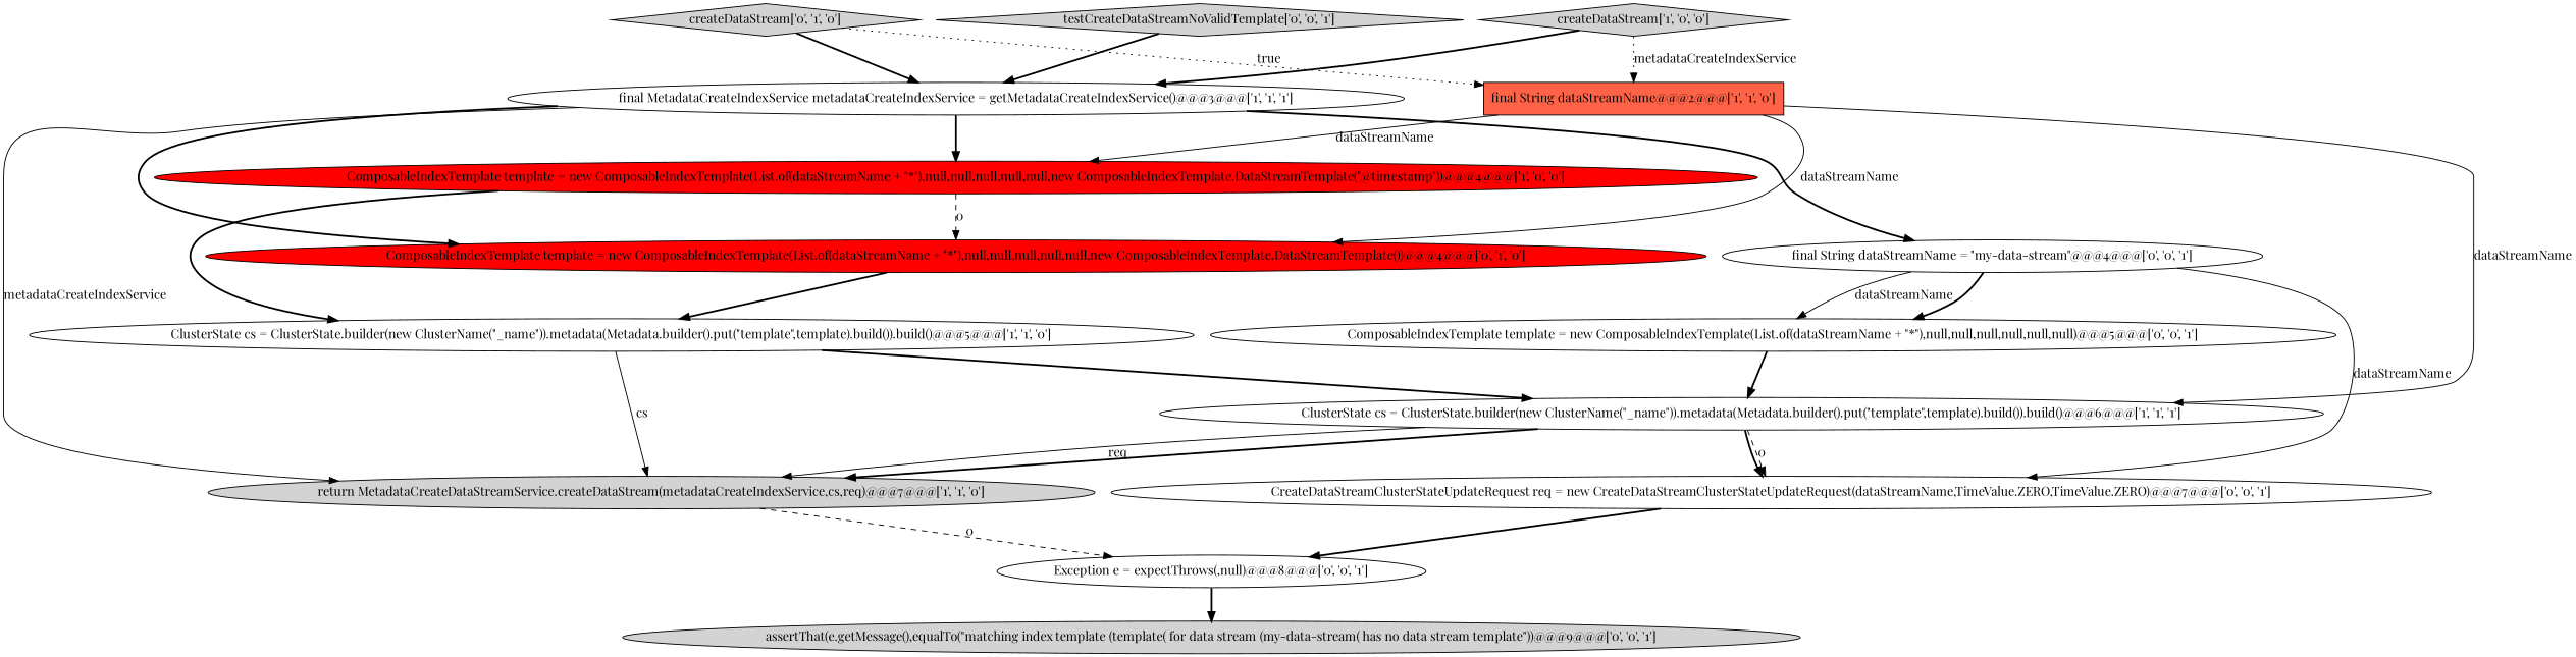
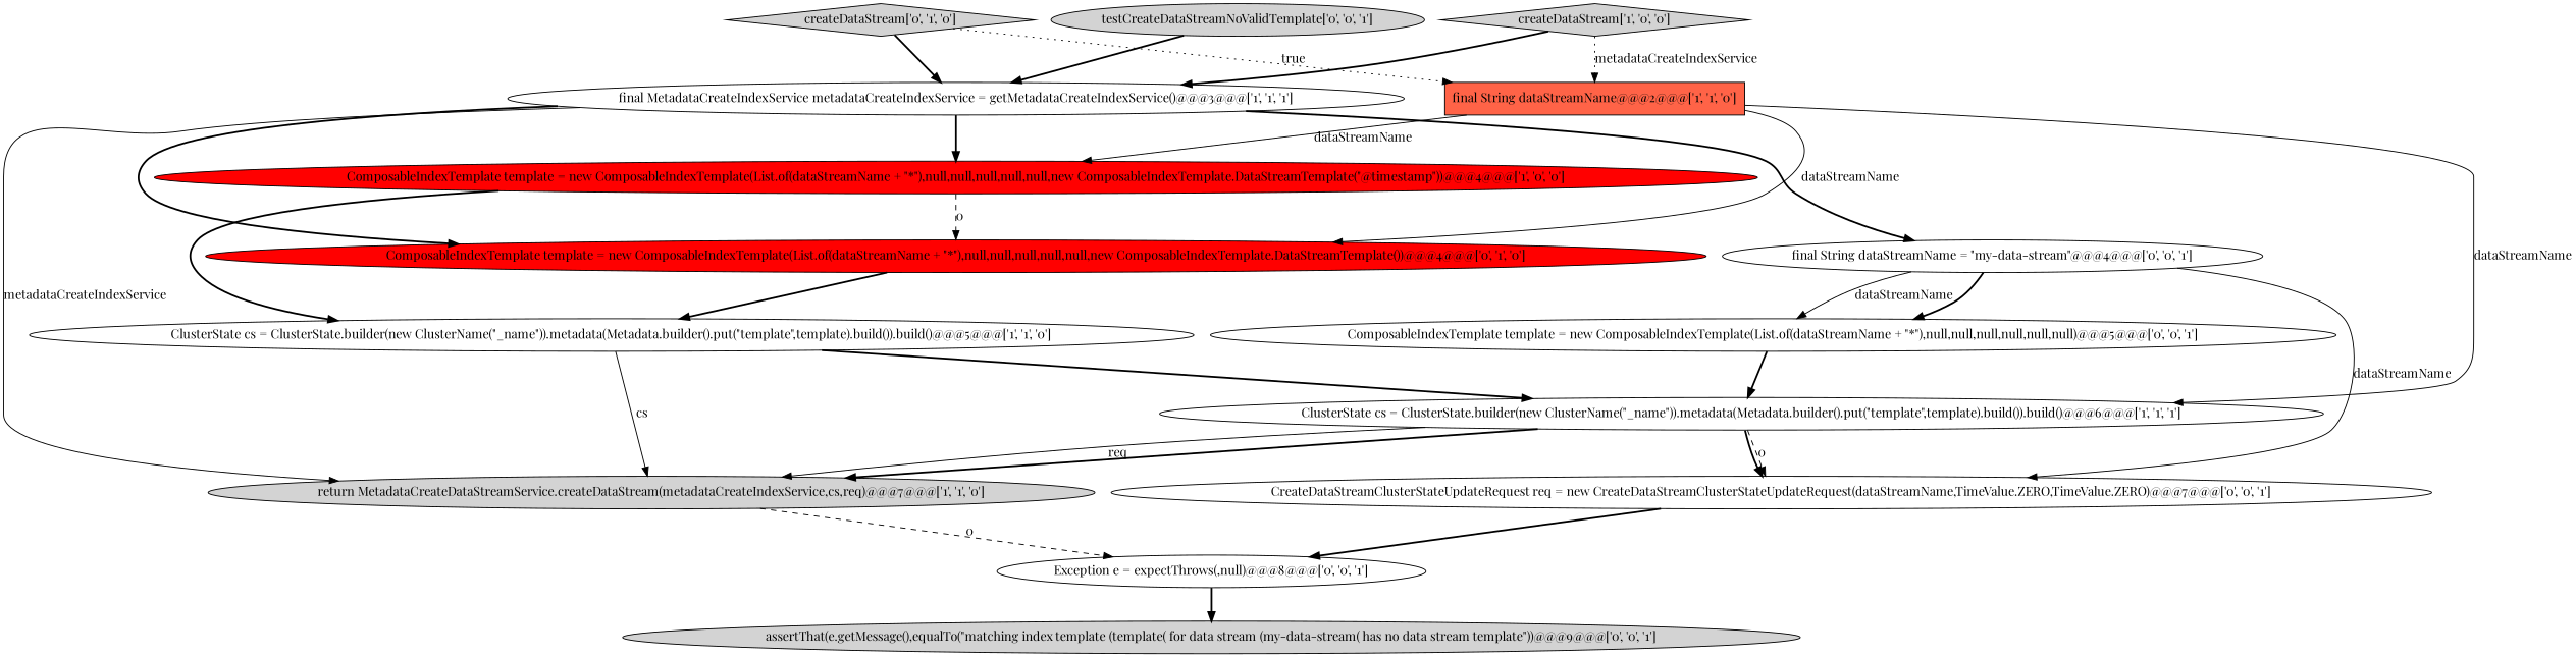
  digraph {
    fontname="Playfair Display"
    node [fillcolor=white fontname="Playfair Display" shape=ellipse style=filled]
    edge [fontname="Playfair Display" style=bold]
    n1 [fillcolor=lightgray label="return MetadataCreateDataStreamService.createDataStream(metadataCreateIndexService,cs,req)@@@7@@@['1', '1', '0']"]
    n2 [label="Exception e = expectThrows(,null)@@@8@@@['0', '0', '1']"]
    n3 [fillcolor=lightgray label="assertThat(e.getMessage(),equalTo(\"matching index template (template( for data stream (my-data-stream( has no data stream template\"))@@@9@@@['0', '0', '1']"]
    n4 [fillcolor=lightgray label="createDataStream['0', '1', '0']" shape=diamond]
    n5 [label="final MetadataCreateIndexService metadataCreateIndexService = getMetadataCreateIndexService()@@@3@@@['1', '1', '1']"]
    n6 [fillcolor=tomato label="final String dataStreamName@@@2@@@['1', '1', '0']" shape=box]
    n7 [fillcolor=red label="ComposableIndexTemplate template = new ComposableIndexTemplate(List.of(dataStreamName + \"*\"),null,null,null,null,null,new ComposableIndexTemplate.DataStreamTemplate())@@@4@@@['0', '1', '0']"]
    n8 [fillcolor=red label="ComposableIndexTemplate template = new ComposableIndexTemplate(List.of(dataStreamName + \"*\"),null,null,null,null,null,new ComposableIndexTemplate.DataStreamTemplate(\"@timestamp\"))@@@4@@@['1', '0', '0']"]
    n9 [label="final String dataStreamName = \"my-data-stream\"@@@4@@@['0', '0', '1']"]
    n10 [label="ClusterState cs = ClusterState.builder(new ClusterName(\"_name\")).metadata(Metadata.builder().put(\"template\",template).build()).build()@@@6@@@['1', '1', '1']"]
    n11 [label="ClusterState cs = ClusterState.builder(new ClusterName(\"_name\")).metadata(Metadata.builder().put(\"template\",template).build()).build()@@@5@@@['1', '1', '0']"]
    n12 [label="CreateDataStreamClusterStateUpdateRequest req = new CreateDataStreamClusterStateUpdateRequest(dataStreamName,TimeValue.ZERO,TimeValue.ZERO)@@@7@@@['0', '0', '1']"]
    n13 [label="ComposableIndexTemplate template = new ComposableIndexTemplate(List.of(dataStreamName + \"*\"),null,null,null,null,null,null)@@@5@@@['0', '0', '1']"]
    n14 [fillcolor=lightgray label="createDataStream['1', '0', '0']" shape=diamond]
-   n15 [fillcolor=lightgray label="testCreateDataStreamNoValidTemplate['0', '0', '1']" shape=diamond]
+   n15 [fillcolor=lightgray label="testCreateDataStreamNoValidTemplate['0', '0', '1']"]
    n1 -> n2 [label=0 style=dashed]
    n2 -> n3
    n4 -> n5
    n4 -> n6 [label=true style=dotted]
    n5 -> n1 [label=metadataCreateIndexService style=solid]
    n5 -> n7
    n5 -> n8
    n5 -> n9
    n6 -> n7 [label=dataStreamName style=solid]
    n6 -> n8 [label=dataStreamName style=solid]
    n6 -> n10 [label=dataStreamName style=solid]
    n7 -> n11
    n8 -> n7 [label=0 style=dashed]
    n8 -> n11
    n9 -> n12 [label=dataStreamName style=solid]
    n9 -> n13 [label=dataStreamName style=solid]
    n9 -> n13
    n10 -> n1
    n10 -> n1 [label=req style=solid]
    n10 -> n12 [label=0 style=dashed]
    n10 -> n12
    n11 -> n1 [label=cs style=solid]
    n11 -> n10
    n12 -> n2
    n13 -> n10
    n14 -> n5
    n14 -> n6 [label=metadataCreateIndexService style=dotted]
    n15 -> n5
  }
